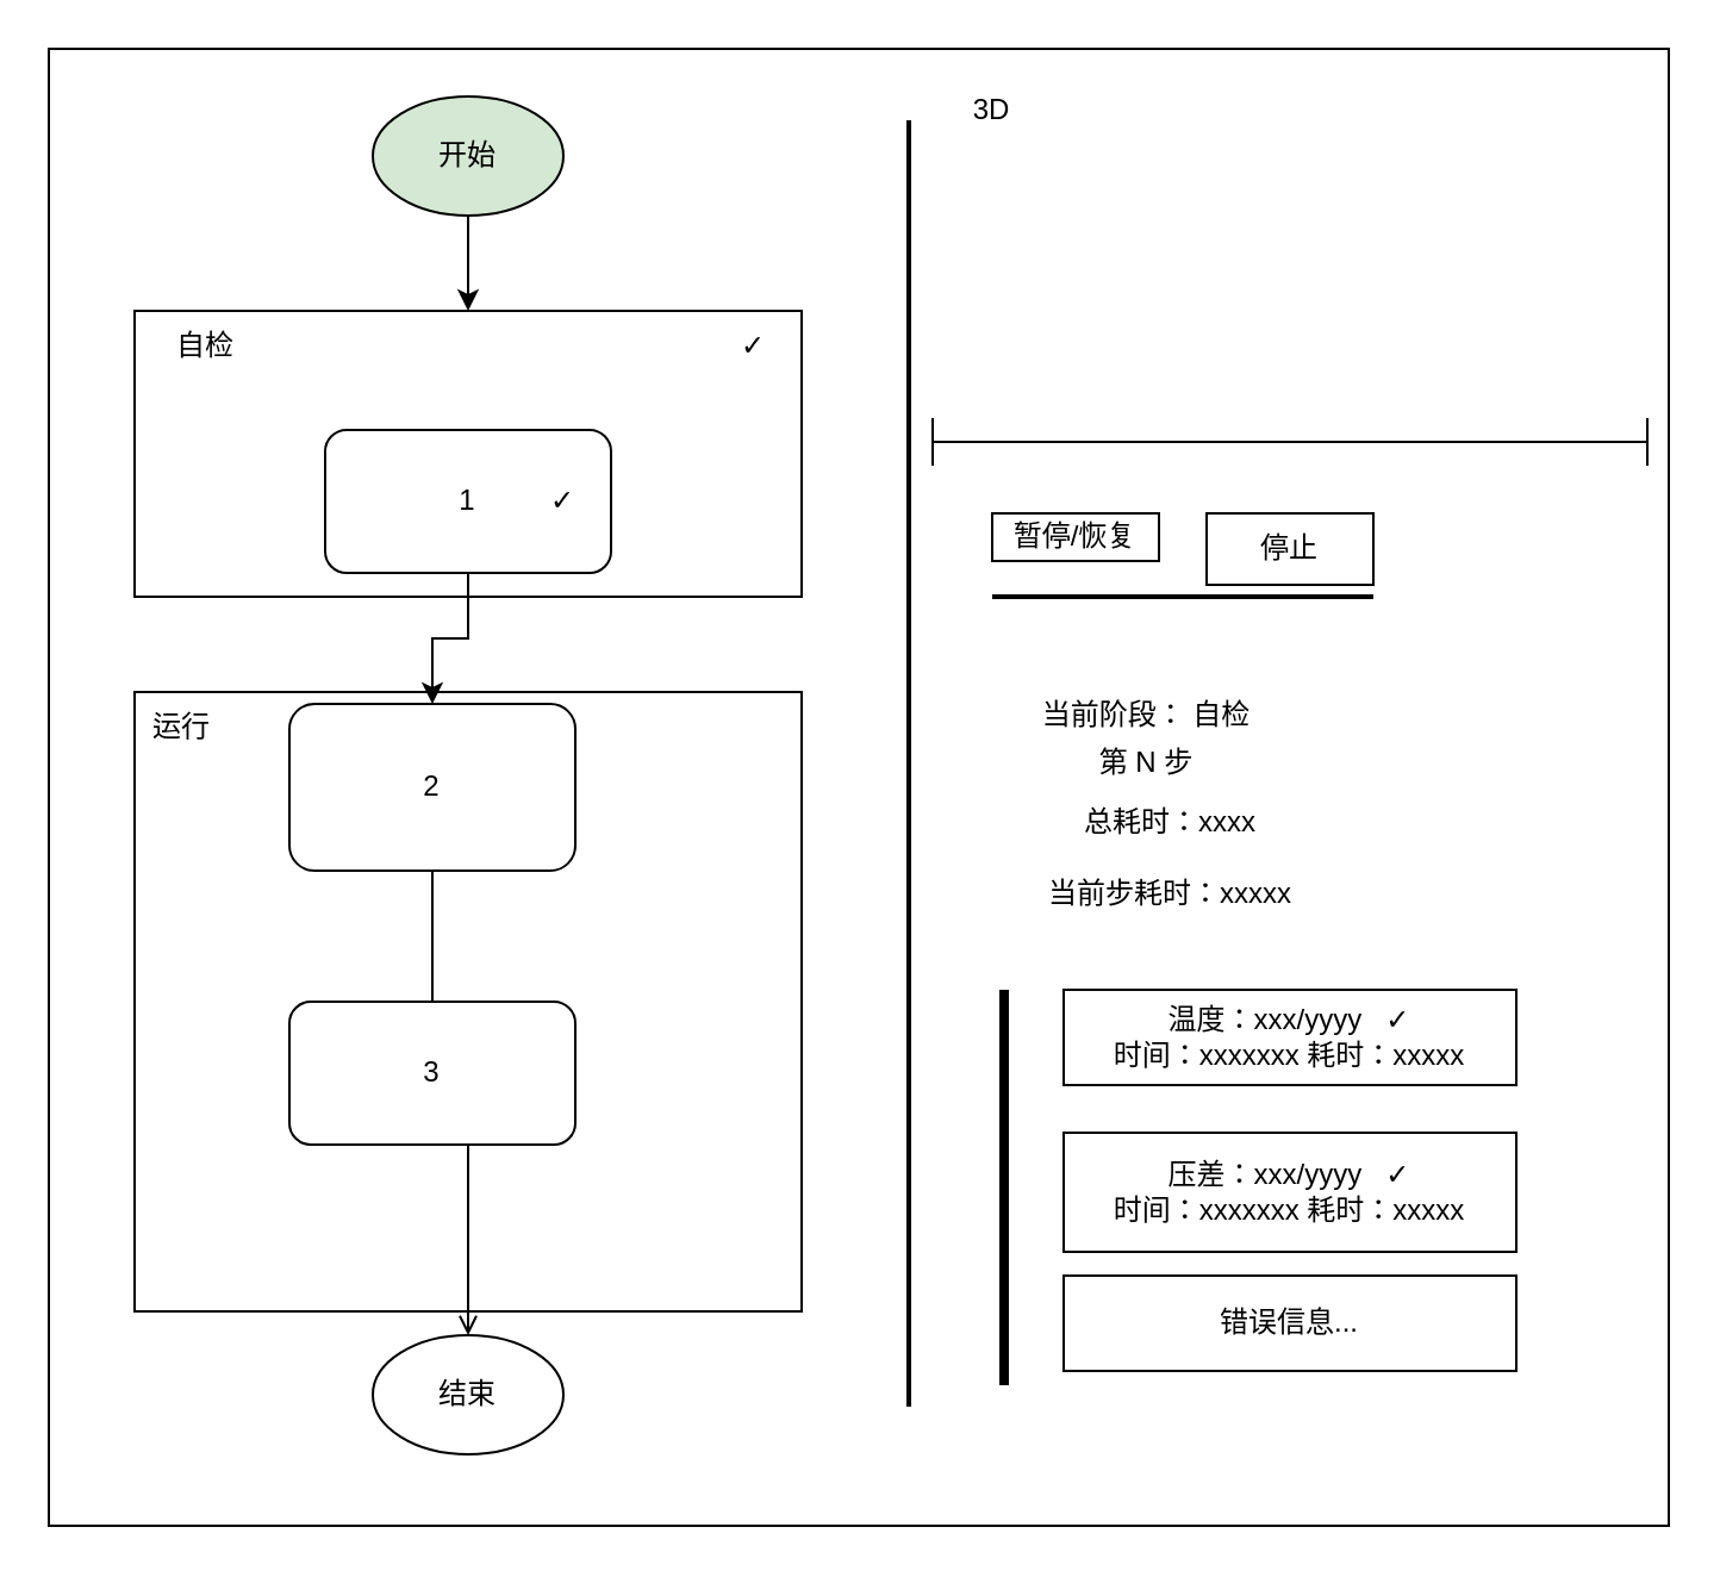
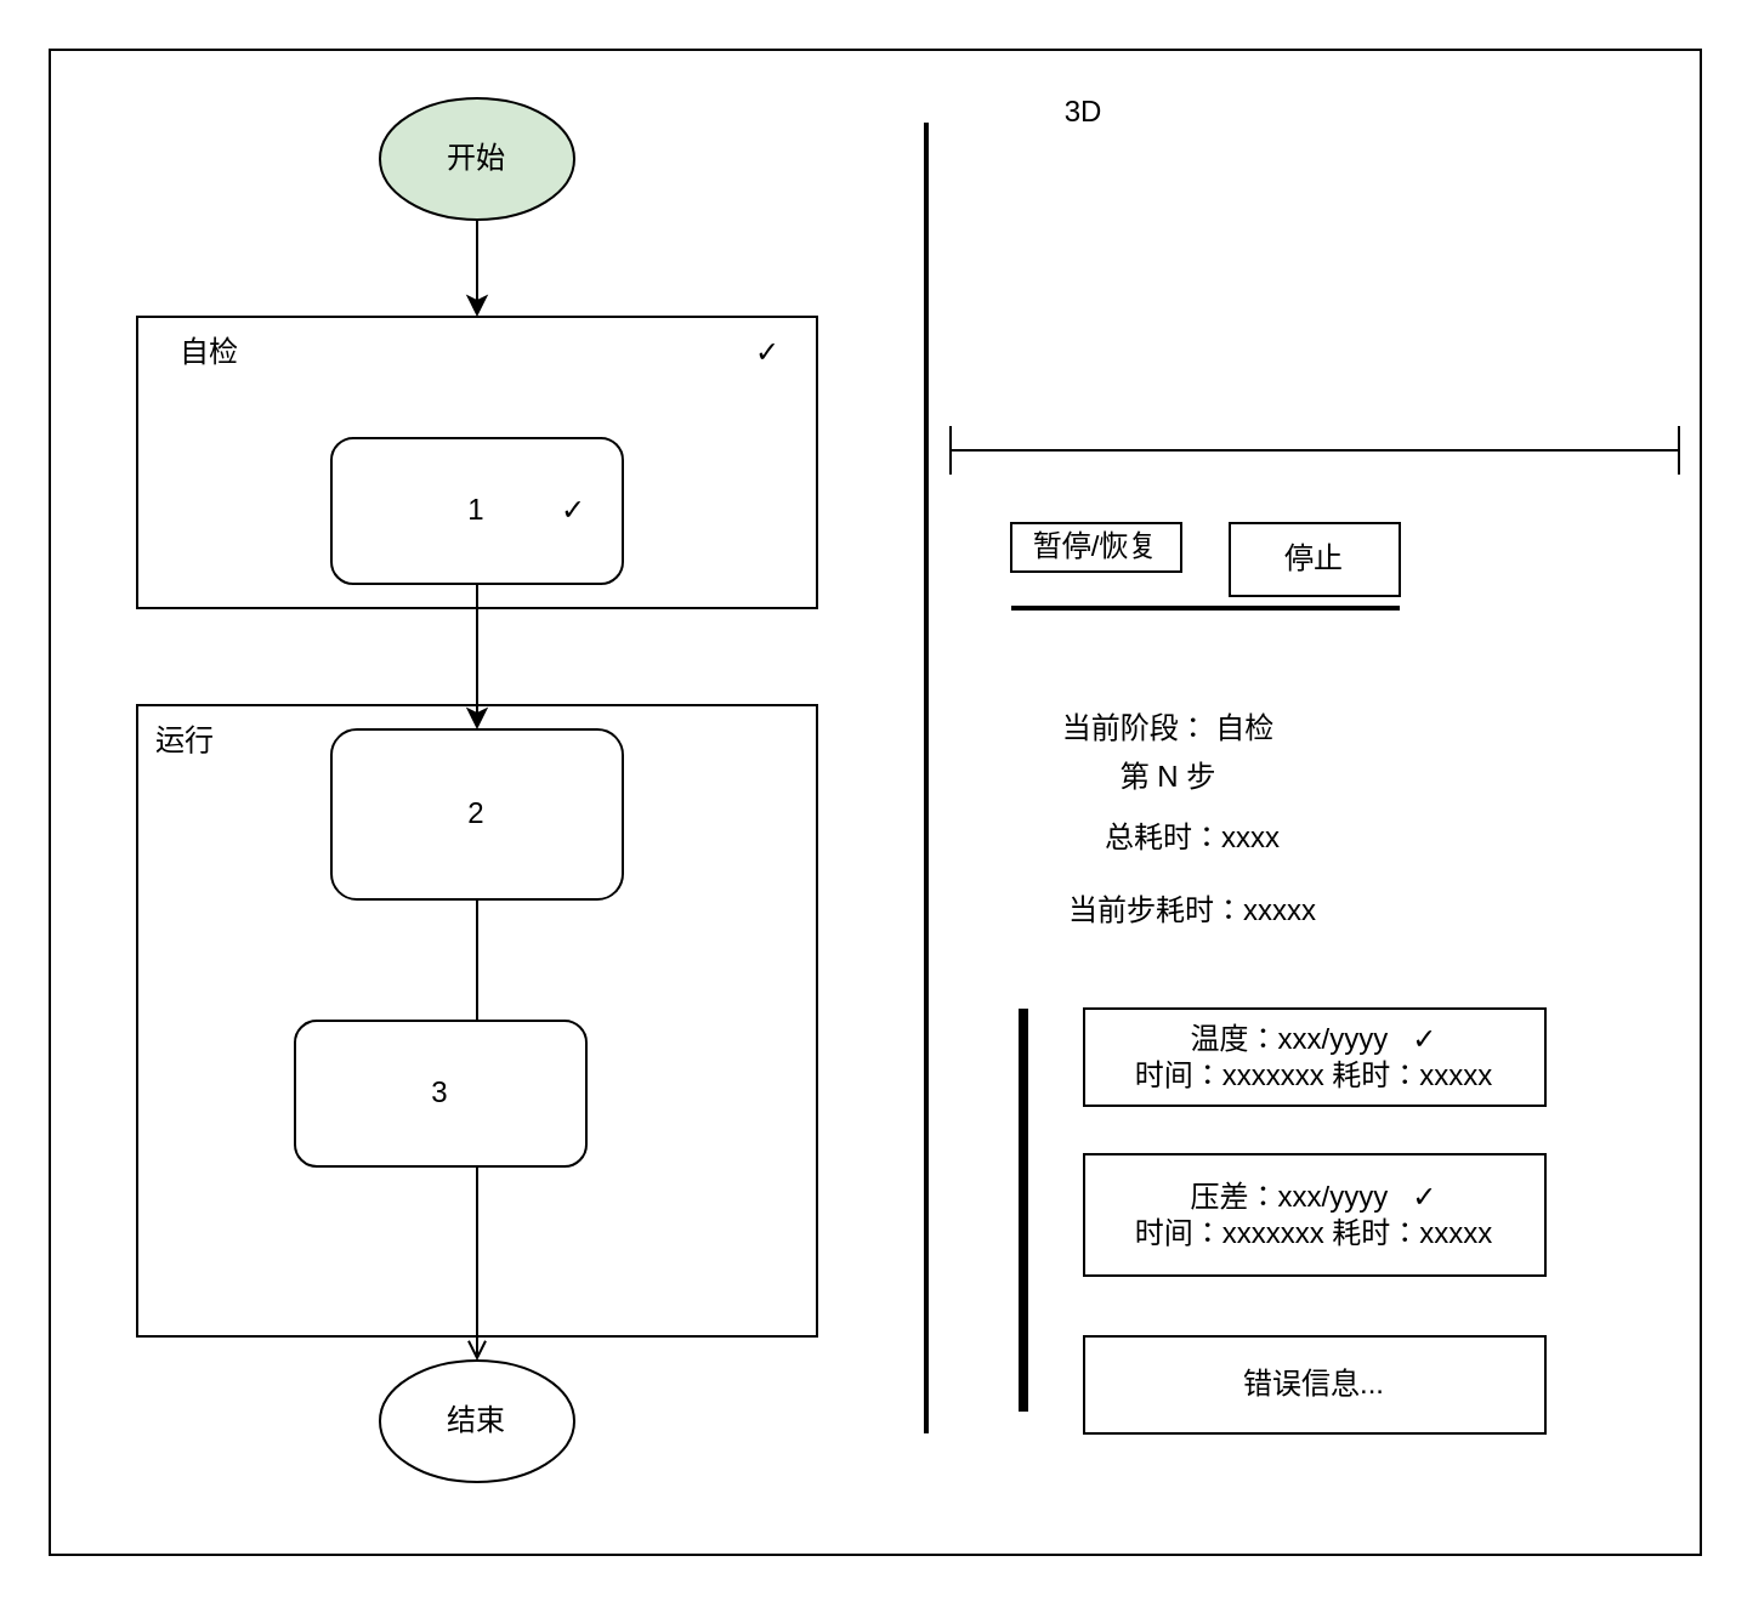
  <mxCell id="0" />
  <mxCell id="1" parent="0" />
  <mxCell id="2" value="" style="rounded=0;whiteSpace=wrap;html=1;" vertex="1" parent="1"><mxGeometry x="20" y="20" width="680" height="620" as="geometry" /></mxCell>
  <mxCell id="3" value="" style="rounded=0;whiteSpace=wrap;html=1;" vertex="1" parent="1"><mxGeometry x="56" y="290" width="280" height="260" as="geometry" /></mxCell>
  <mxCell id="4" value="" style="rounded=0;whiteSpace=wrap;html=1;" vertex="1" parent="1"><mxGeometry x="56" y="130" width="280" height="120" as="geometry" /></mxCell>
  <mxCell id="5" style="edgeStyle=orthogonalEdgeStyle;rounded=0;orthogonalLoop=1;jettySize=auto;html=1;entryX=0.5;entryY=0;entryDx=0;entryDy=0;" edge="1" parent="1" source="6" target="9"><mxGeometry relative="1" as="geometry"><mxPoint x="196" y="220" as="targetPoint" /></mxGeometry></mxCell>
  <mxCell id="6" value="1" style="rounded=1;whiteSpace=wrap;html=1;" vertex="1" parent="1"><mxGeometry x="136" y="180" width="120" height="60" as="geometry" /></mxCell>
  <mxCell id="7" value="温度：xxx/yyyy&amp;nbsp; &amp;nbsp;✓&lt;br&gt;时间：xxxxxxx 耗时：xxxxx" style="rounded=0;whiteSpace=wrap;html=1;" vertex="1" parent="1"><mxGeometry x="446" y="415" width="190" height="40" as="geometry" /></mxCell>
  <mxCell id="8" style="edgeStyle=orthogonalEdgeStyle;rounded=0;orthogonalLoop=1;jettySize=auto;html=1;entryX=0.5;entryY=0;entryDx=0;entryDy=0;endArrow=open;" edge="1" parent="1" source="9" target="27"><mxGeometry relative="1" as="geometry"><mxPoint x="196" y="540" as="targetPoint" /></mxGeometry></mxCell>
- <mxCell id="9" value="2" style="rounded=1;whiteSpace=wrap;html=1;" vertex="1" parent="1"><mxGeometry x="121" y="295" width="120" height="70" as="geometry" /></mxCell>
+ <mxCell id="9" value="2" style="rounded=1;whiteSpace=wrap;html=1;" vertex="1" parent="1"><mxGeometry x="136" y="300" width="120" height="70" as="geometry" /></mxCell>
  <mxCell id="10" value="压差：xxx/yyyy&amp;nbsp; &amp;nbsp;✓&lt;br&gt;时间：xxxxxxx 耗时：xxxxx" style="rounded=0;whiteSpace=wrap;html=1;" vertex="1" parent="1"><mxGeometry x="446" y="475" width="190" height="50" as="geometry" /></mxCell>
  <mxCell id="11" value="3" style="rounded=1;whiteSpace=wrap;html=1;" vertex="1" parent="1"><mxGeometry x="121" y="420" width="120" height="60" as="geometry" /></mxCell>
  <mxCell id="12" value="自检" style="text;html=1;align=center;verticalAlign=middle;whiteSpace=wrap;rounded=0;" vertex="1" parent="1"><mxGeometry x="56" y="130" width="60" height="30" as="geometry" /></mxCell>
  <mxCell id="13" style="edgeStyle=orthogonalEdgeStyle;rounded=0;orthogonalLoop=1;jettySize=auto;html=1;" edge="1" parent="1" source="14" target="4"><mxGeometry relative="1" as="geometry" /></mxCell>
  <mxCell id="14" value="开始" style="ellipse;whiteSpace=wrap;html=1;fillColor=#d5e8d4;" vertex="1" parent="1"><mxGeometry x="156" y="40" width="80" height="50" as="geometry" /></mxCell>
  <mxCell id="15" value="" style="line;strokeWidth=2;direction=south;html=1;" vertex="1" parent="1"><mxGeometry x="376" y="50" width="10" height="540" as="geometry" /></mxCell>
  <mxCell id="16" value="" style="line;strokeWidth=2;html=1;" vertex="1" parent="1"><mxGeometry x="416" y="245" width="160" height="10" as="geometry" /></mxCell>
  <mxCell id="17" value="暂停/恢复" style="rounded=0;whiteSpace=wrap;html=1;" vertex="1" parent="1"><mxGeometry x="416" y="215" width="70" height="20" as="geometry" /></mxCell>
  <mxCell id="18" value="停止" style="rounded=0;whiteSpace=wrap;html=1;" vertex="1" parent="1"><mxGeometry x="506" y="215" width="70" height="30" as="geometry" /></mxCell>
  <mxCell id="19" value="运行" style="text;html=1;align=center;verticalAlign=middle;whiteSpace=wrap;rounded=0;" vertex="1" parent="1"><mxGeometry x="46" y="290" width="60" height="30" as="geometry" /></mxCell>
  <mxCell id="20" value="" style="line;strokeWidth=4;direction=south;html=1;perimeter=backbonePerimeter;points=[];outlineConnect=0;" vertex="1" parent="1"><mxGeometry x="416" y="415" width="10" height="166" as="geometry" /></mxCell>
  <mxCell id="21" value="当前阶段： 自检" style="text;html=1;align=center;verticalAlign=middle;whiteSpace=wrap;rounded=0;" vertex="1" parent="1"><mxGeometry x="416" y="285" width="130" height="30" as="geometry" /></mxCell>
  <mxCell id="22" value="第 N 步" style="text;html=1;align=center;verticalAlign=middle;whiteSpace=wrap;rounded=0;" vertex="1" parent="1"><mxGeometry x="416" y="305" width="130" height="30" as="geometry" /></mxCell>
  <mxCell id="23" value="总耗时：xxxx" style="text;html=1;align=center;verticalAlign=middle;whiteSpace=wrap;rounded=0;" vertex="1" parent="1"><mxGeometry x="426" y="330" width="130" height="30" as="geometry" /></mxCell>
  <mxCell id="24" value="当前步耗时：xxxxx" style="text;html=1;align=center;verticalAlign=middle;whiteSpace=wrap;rounded=0;" vertex="1" parent="1"><mxGeometry x="426" y="360" width="130" height="30" as="geometry" /></mxCell>
  <mxCell id="25" value="✓" style="text;html=1;align=center;verticalAlign=middle;whiteSpace=wrap;rounded=0;" vertex="1" parent="1"><mxGeometry x="206" y="195" width="60" height="30" as="geometry" /></mxCell>
  <mxCell id="26" value="✓" style="text;html=1;align=center;verticalAlign=middle;whiteSpace=wrap;rounded=0;" vertex="1" parent="1"><mxGeometry x="286" y="130" width="60" height="30" as="geometry" /></mxCell>
  <mxCell id="27" value="结束" style="ellipse;whiteSpace=wrap;html=1;" vertex="1" parent="1"><mxGeometry x="156" y="560" width="80" height="50" as="geometry" /></mxCell>
- <mxCell id="28" value="错误信息..." style="rounded=0;whiteSpace=wrap;html=1;" vertex="1" parent="1"><mxGeometry x="446" y="535" width="190" height="40" as="geometry" /></mxCell>
+ <mxCell id="28" value="错误信息..." style="rounded=0;whiteSpace=wrap;html=1;" vertex="1" parent="1"><mxGeometry x="446" y="550" width="190" height="40" as="geometry" /></mxCell>
  <mxCell id="29" value="" style="shape=crossbar;whiteSpace=wrap;html=1;rounded=1;" vertex="1" parent="1"><mxGeometry x="391" y="175" width="300" height="20" as="geometry" /></mxCell>
  <mxCell id="30" value="" style="shape=image;html=1;verticalAlign=top;verticalLabelPosition=bottom;labelBackgroundColor=#ffffff;imageAspect=0;aspect=fixed;image=https://cdn2.iconfinder.com/data/icons/circle-icons-1/64/hotair-128.png" vertex="1" parent="1"><mxGeometry x="486" y="51" width="110" height="110" as="geometry" /></mxCell>
- <mxCell id="31" value="3D" style="text;html=1;align=center;verticalAlign=middle;whiteSpace=wrap;rounded=0;" vertex="1" parent="1"><mxGeometry x="386" y="31" width="60" height="30" as="geometry" /></mxCell>
+ <mxCell id="31" value="3D" style="text;html=1;align=center;verticalAlign=middle;whiteSpace=wrap;rounded=0;" vertex="1" parent="1"><mxGeometry x="416" y="31" width="60" height="30" as="geometry" /></mxCell>
